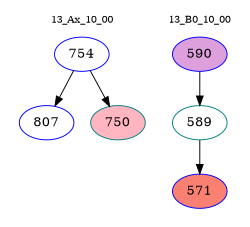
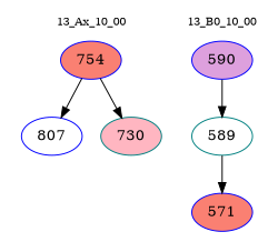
  digraph {
    node [color=blue fillcolor=salmon style=filled]
    edge [color=black]
-   n1 [fillcolor=white label=754]
+   n1 [label=754]
    n2 [fillcolor=white label=807]
-   n3 [color=teal fillcolor=lightpink label=750]
+   n3 [color=teal fillcolor=lightpink label=730]
    n4 [color=teal fillcolor=white label=589]
    n5 [fillcolor=plum label=590]
    n6 [label=571]
    subgraph cluster_1 {
      color=white
      fontsize=10
      label="13_Ax_10_00"
      n1
      n2
      n3
    }
    subgraph cluster_2 {
      color=white
      fontsize=10
      label="13_B0_10_00"
      n4
      n5
      n6
    }
    n1 -> n2
    n1 -> n3
    n4 -> n6
    n5 -> n4
  }
